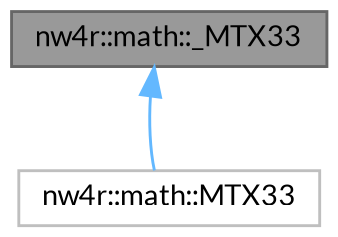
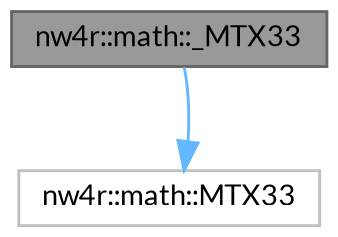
  digraph {
    fontname=Lato
    node [fontname=Lato fontsize=10 shape=box style=filled]
    n1 [color=gray40 fillcolor=grey60 fontcolor=black height=0.2 label="nw4r::math::_MTX33" width=0.4]
    n2 [color=grey75 fillcolor=white height=0.2 label="nw4r::math::MTX33" width=0.4]
-   n1 -> n2 [color=steelblue1 dir=back fontname=Lato fontsize=10 labelfontname=FreeMono labelfontsize=10 style=solid]
+   n2 -> n1 [color=steelblue1 dir=back fontname=Lato fontsize=10 labelfontname=FreeMono labelfontsize=10 style=solid]
  }
